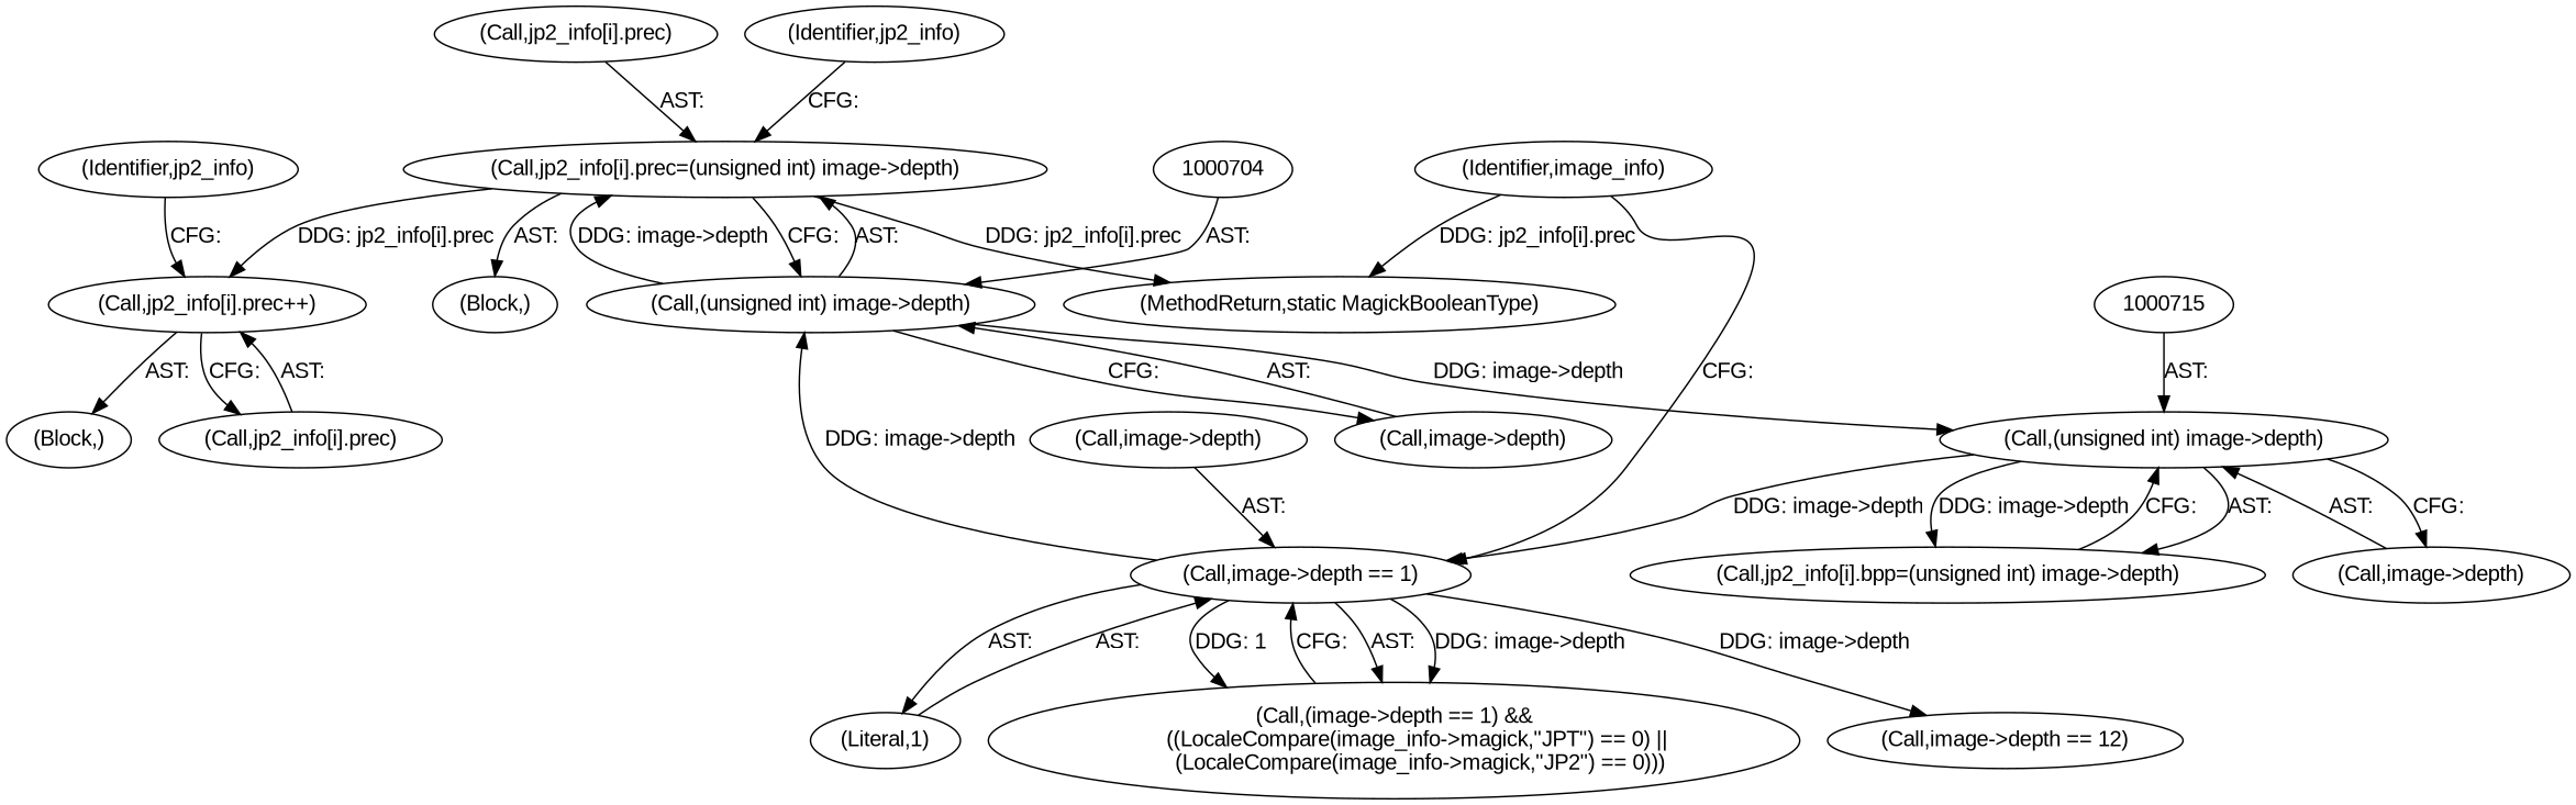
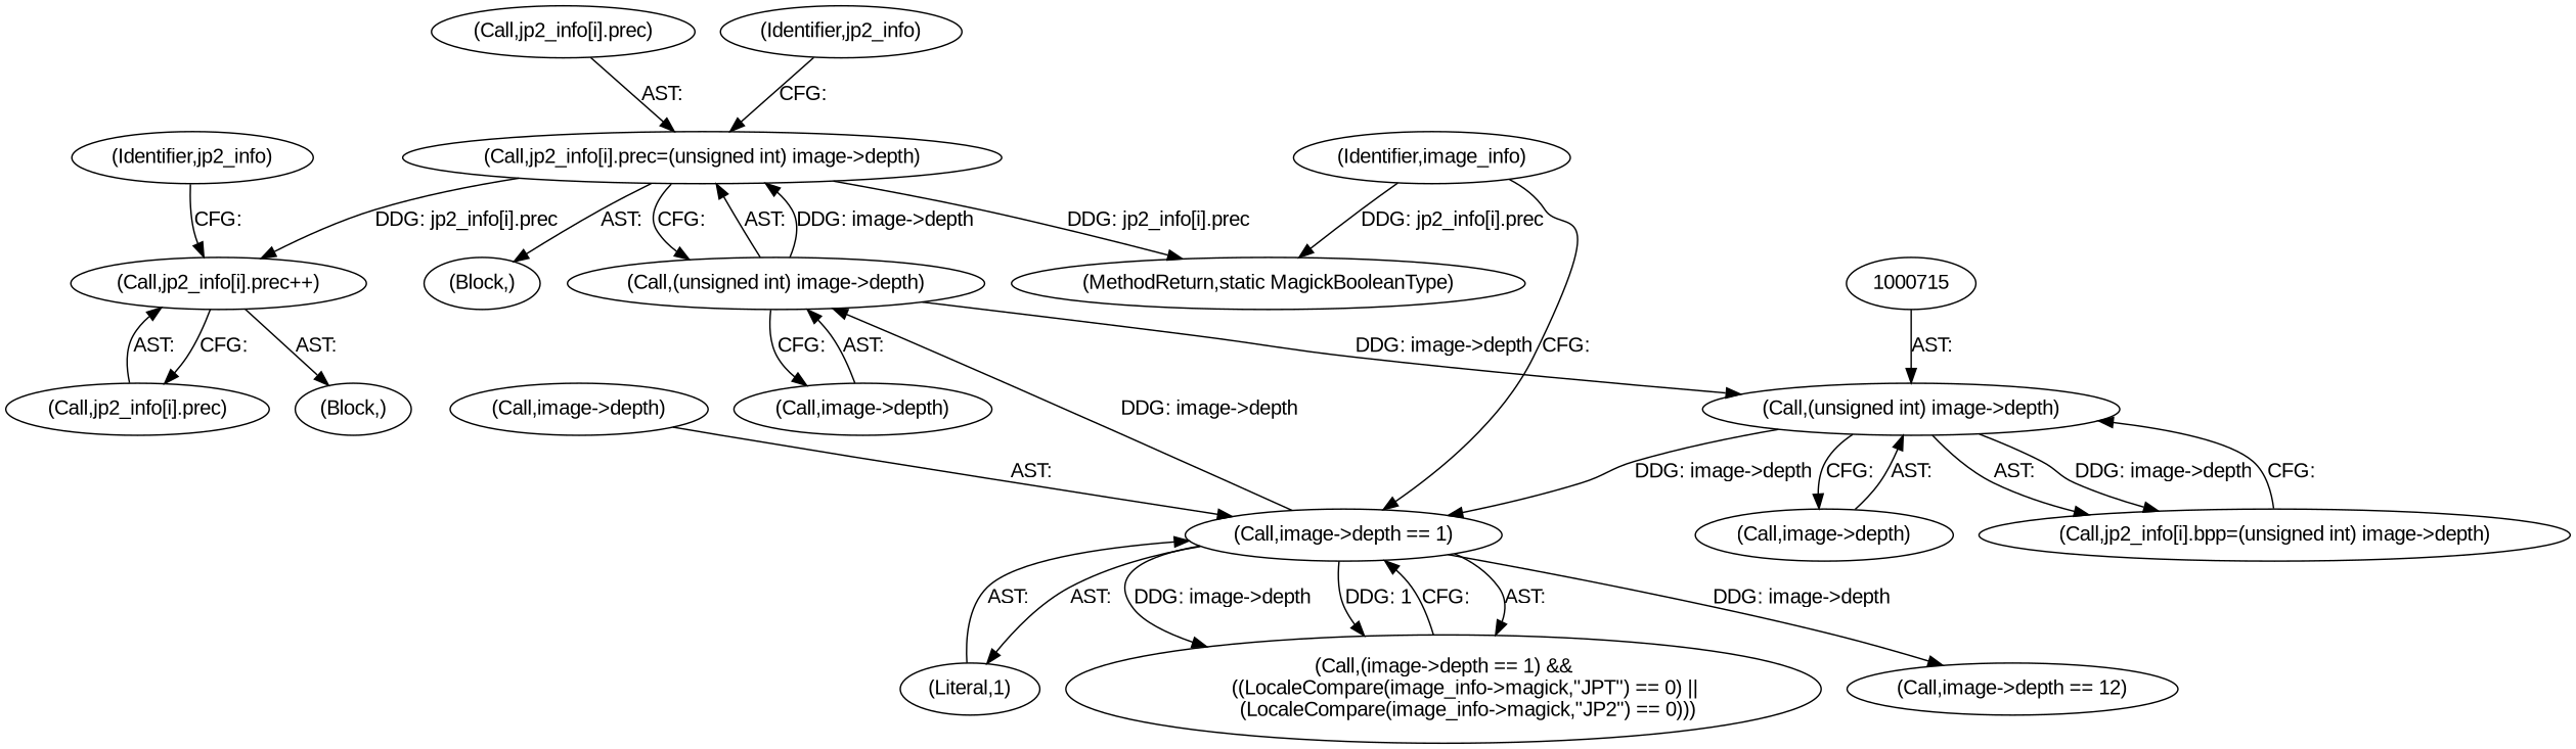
  digraph {
    fontname="Liberation Sans"
    node [fontname="Liberation Sans"]
    edge [fontname="Liberation Sans"]
    n1 [label="(Call,jp2_info[i].prec++)"]
    n2 [label="(Block,)"]
    n3 [label="(Call,jp2_info[i].prec)"]
    n4 [label="(MethodReturn,static MagickBooleanType)"]
    n5 [label="(Call,jp2_info[i].prec=(unsigned int) image->depth)"]
    n6 [label="(Call,(unsigned int) image->depth)"]
    n7 [label="(Block,)"]
    n8 [label="(Call,(unsigned int) image->depth)"]
    n9 [label="(Call,image->depth)"]
    n10 [label="(Call,image->depth == 1)"]
    n11 [label="(Call,image->depth)"]
    n12 [label="(Call,jp2_info[i].bpp=(unsigned int) image->depth)"]
    n13 [label="(Literal,1)"]
    n14 [label="(Call,(image->depth == 1) &&\n        ((LocaleCompare(image_info->magick,\"JPT\") == 0) ||\n         (LocaleCompare(image_info->magick,\"JP2\") == 0)))"]
    n15 [label="(Call,image->depth == 12)"]
    n16 [label="(Call,jp2_info[i].prec)"]
    n17 [label="(Identifier,jp2_info)"]
    n18 [label="(Call,image->depth)"]
    n19 [label="(Identifier,image_info)"]
    n20 [label="(Identifier,jp2_info)"]
-   1000704
    1000715
    n1 -> n2 [label="AST: "]
    n1 -> n3 [label="CFG: "]
    n3 -> n1 [label="AST: "]
    n5 -> n1 [label="DDG: jp2_info[i].prec"]
    n5 -> n4 [label="DDG: jp2_info[i].prec"]
    n5 -> n6 [label="CFG: "]
    n5 -> n7 [label="AST: "]
    n6 -> n5 [label="AST: "]
    n6 -> n5 [label="DDG: image->depth"]
    n6 -> n8 [label="DDG: image->depth"]
    n6 -> n9 [label="CFG: "]
    n8 -> n10 [label="DDG: image->depth"]
    n8 -> n11 [label="CFG: "]
    n8 -> n12 [label="AST: "]
    n8 -> n12 [label="DDG: image->depth"]
    n9 -> n6 [label="AST: "]
    n10 -> n6 [label="DDG: image->depth"]
    n10 -> n13 [label="AST: "]
    n10 -> n14 [label="AST: "]
    n10 -> n14 [label="DDG: image->depth"]
    n10 -> n14 [label="DDG: 1"]
    n10 -> n15 [label="DDG: image->depth"]
    n11 -> n8 [label="AST: "]
    n12 -> n8 [label="CFG: "]
    n13 -> n10 [label="AST: "]
    n14 -> n10 [label="CFG: "]
    n16 -> n5 [label="AST: "]
    n17 -> n5 [label="CFG: "]
    n18 -> n10 [label="AST: "]
    n19 -> n4 [label="DDG: jp2_info[i].prec"]
    n19 -> n10 [label="CFG: "]
    n20 -> n1 [label="CFG: "]
-   1000704 -> n6 [label="AST: "]
    1000715 -> n8 [label="AST: "]
  }
